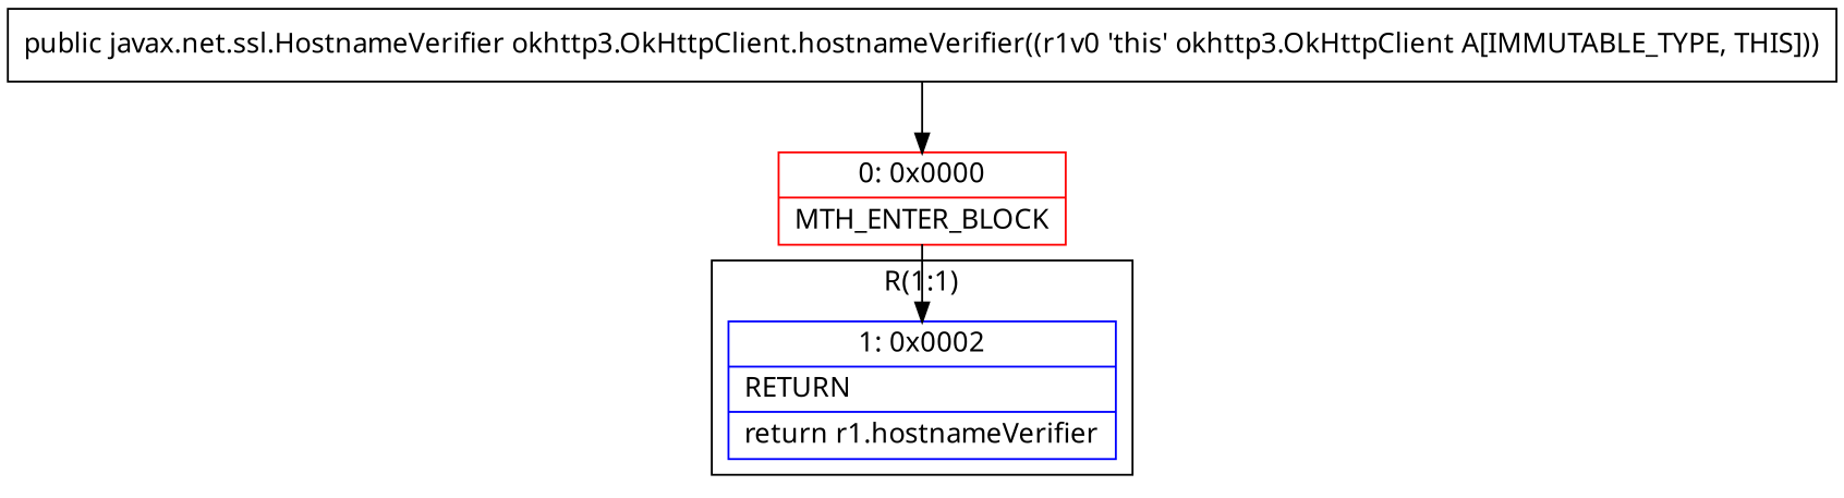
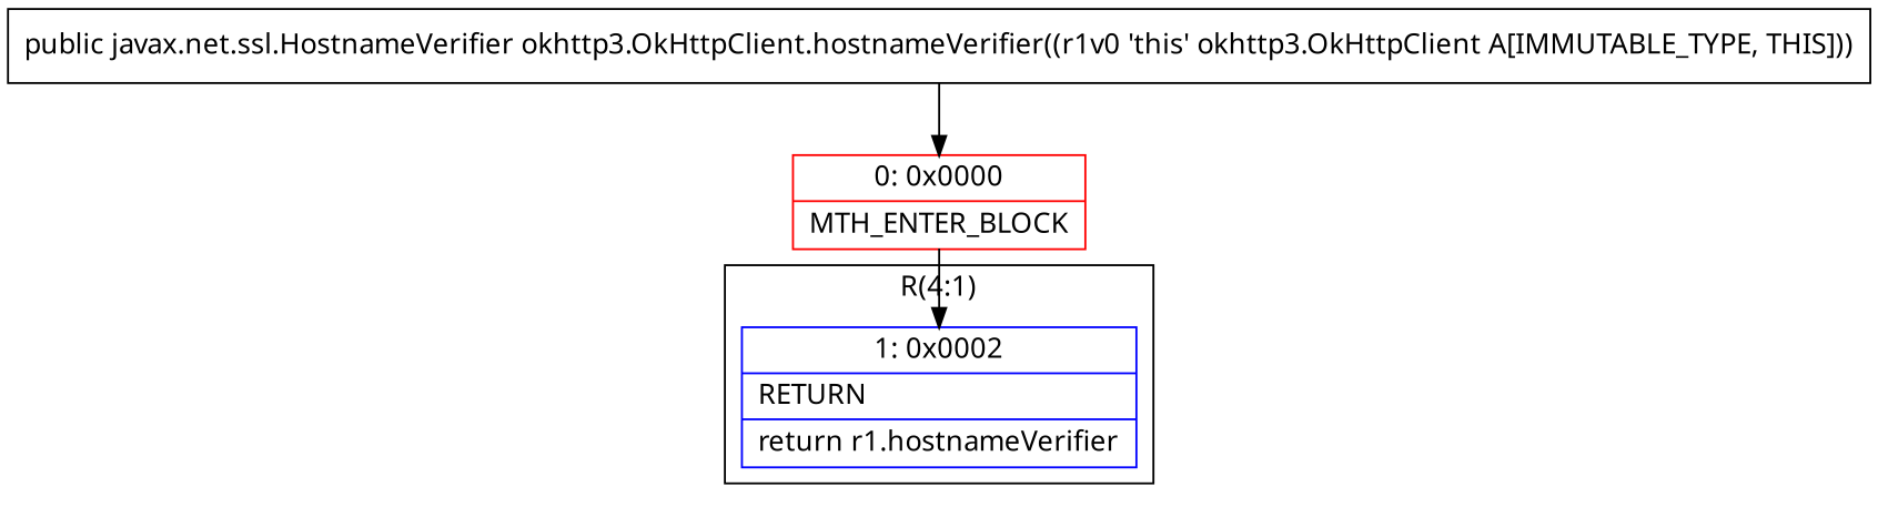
  digraph {
    fontname="Noto Sans"
    node [shape=record fontname="Noto Sans"]
    edge [fontname="Noto Sans"]
    n1 [color=blue label="{1\:\ 0x0002|RETURN\l|return r1.hostnameVerifier\l}"]
    n2 [color=red label="{0\:\ 0x0000|MTH_ENTER_BLOCK\l}"]
    n3 [label="{public javax.net.ssl.HostnameVerifier okhttp3.OkHttpClient.hostnameVerifier((r1v0 'this' okhttp3.OkHttpClient A[IMMUTABLE_TYPE, THIS])) }"]
    subgraph cluster_1 {
-     label="R(1:1)"
+     label="R(4:1)"
      n1
    }
    n2 -> n1
    n3 -> n2
  }
